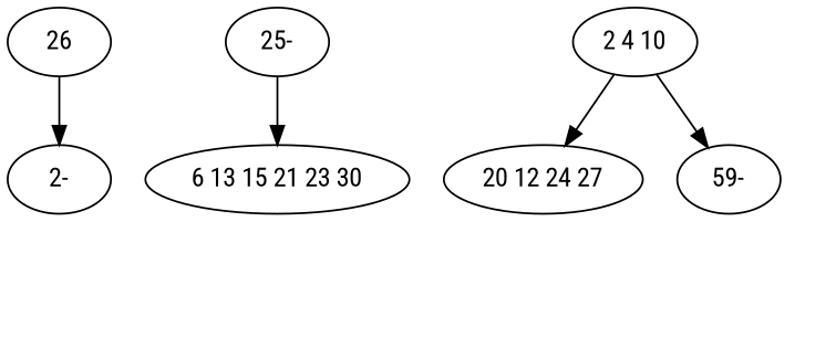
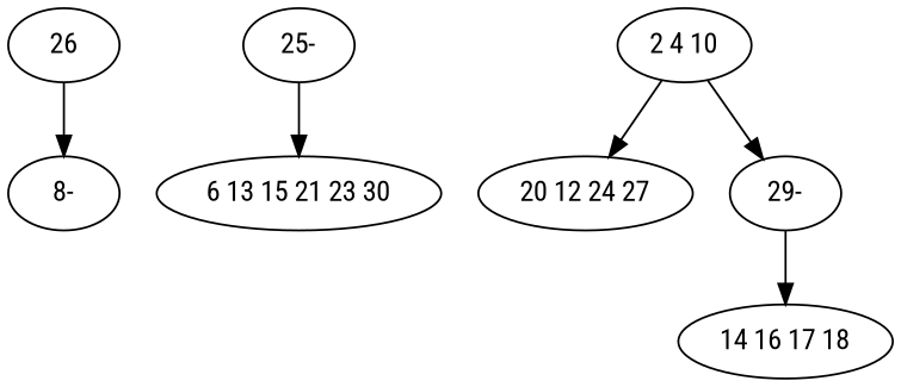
  digraph {
    fontname="Roboto Condensed"
    node [fontname="Roboto Condensed"]
    edge [fontname="Roboto Condensed"]
    n1 [label=26]
-   n2 [label="2-"]
+   n2 [label="8-"]
    n3 [label="25-"]
    n4 [label="6 13 15 21 23 30"]
    n5 [label="2 4 10"]
    n6 [label="20 12 24 27"]
-   n7 [label="59-"]
+   n7 [label="29-"]
+   n8 [label="14 16 17 18"]
    n1 -> n2
    n3 -> n4
    n5 -> n6
    n5 -> n7
+   n7 -> n8
  }
